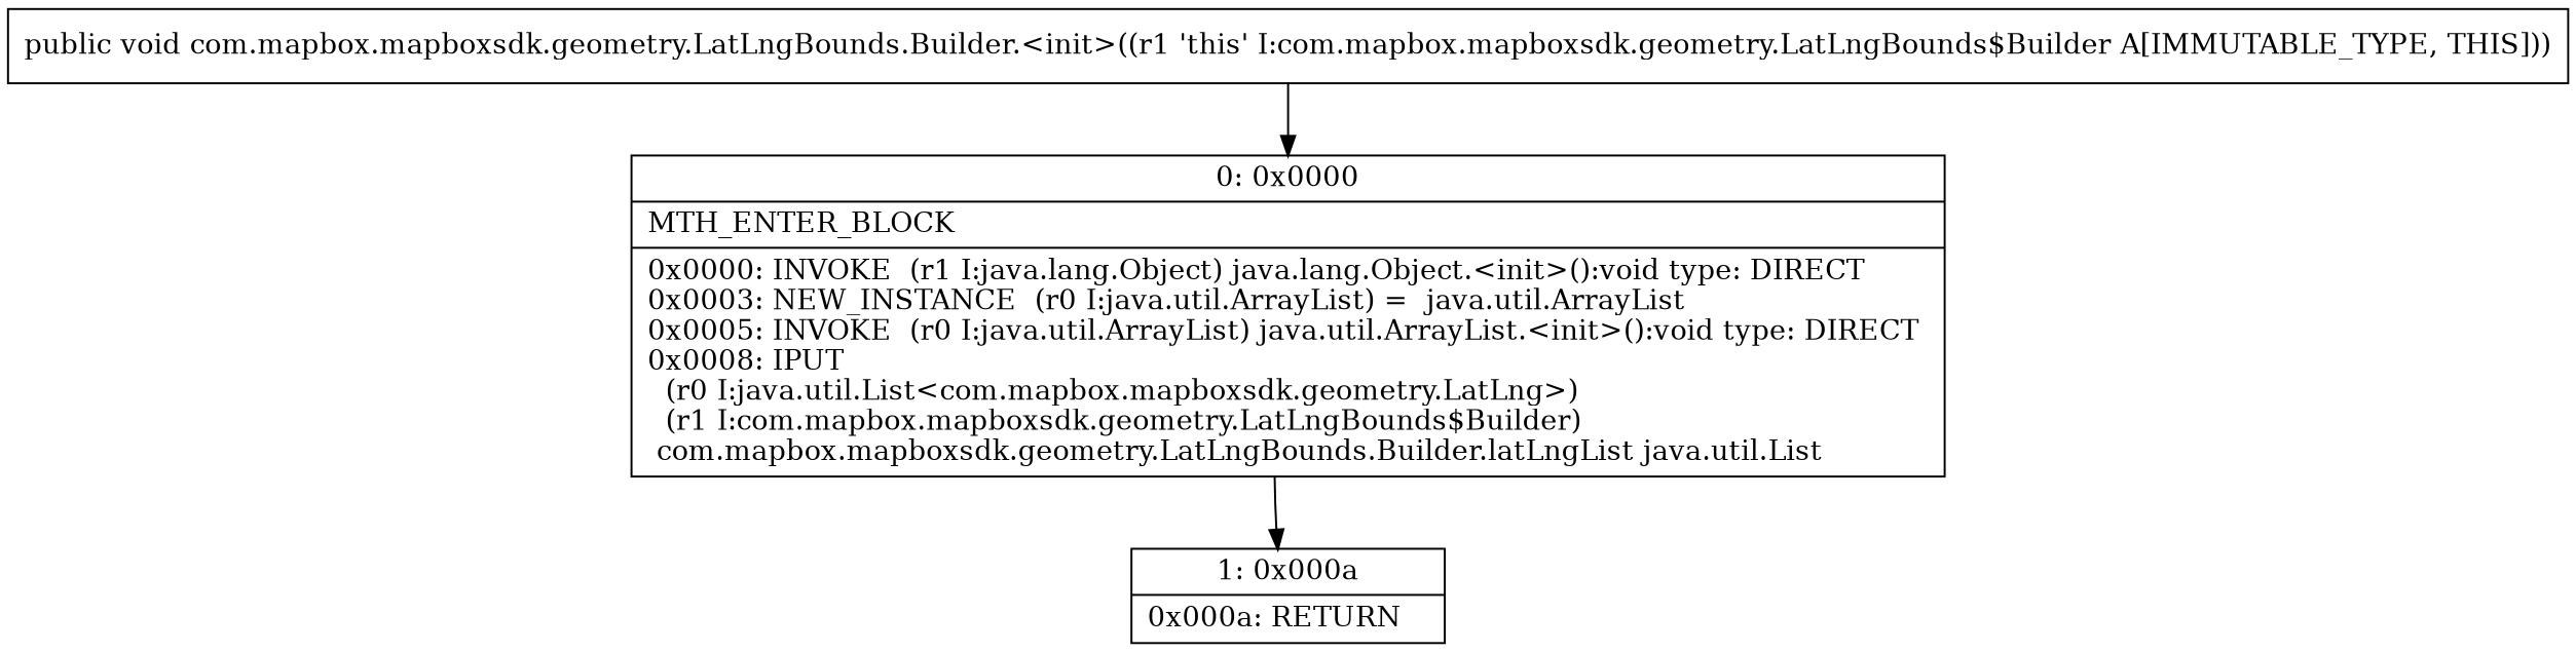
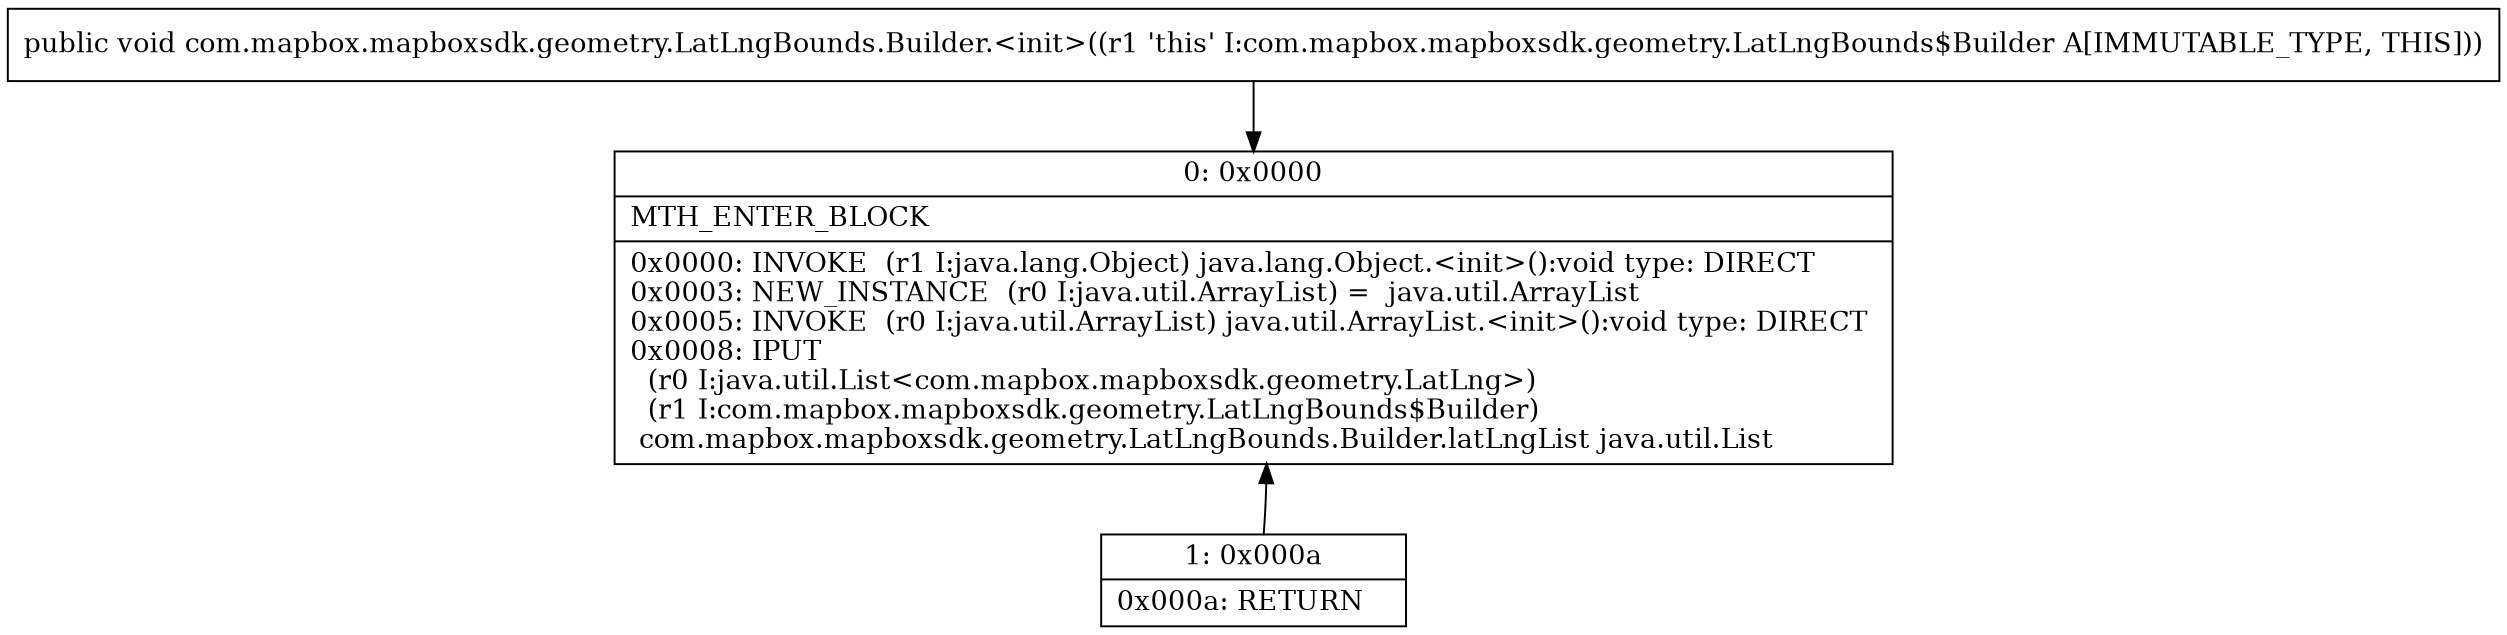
  digraph {
    node [shape=record]
    n1 [label="{0\:\ 0x0000|MTH_ENTER_BLOCK\l|0x0000: INVOKE  (r1 I:java.lang.Object) java.lang.Object.\<init\>():void type: DIRECT \l0x0003: NEW_INSTANCE  (r0 I:java.util.ArrayList) =  java.util.ArrayList \l0x0005: INVOKE  (r0 I:java.util.ArrayList) java.util.ArrayList.\<init\>():void type: DIRECT \l0x0008: IPUT  \l  (r0 I:java.util.List\<com.mapbox.mapboxsdk.geometry.LatLng\>)\l  (r1 I:com.mapbox.mapboxsdk.geometry.LatLngBounds$Builder)\l com.mapbox.mapboxsdk.geometry.LatLngBounds.Builder.latLngList java.util.List \l}"]
    n2 [label="{1\:\ 0x000a|0x000a: RETURN   \l}"]
    n3 [label="{public void com.mapbox.mapboxsdk.geometry.LatLngBounds.Builder.\<init\>((r1 'this' I:com.mapbox.mapboxsdk.geometry.LatLngBounds$Builder A[IMMUTABLE_TYPE, THIS])) }"]
-   n1 -> n2
+   n2 -> n1
    n3 -> n1
  }
